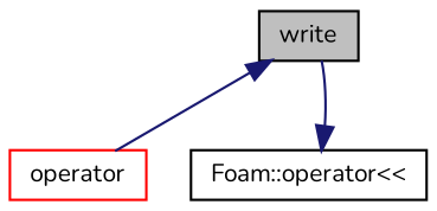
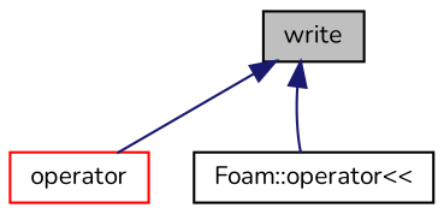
  digraph {
    fontname=Nunito
    rankdir=TB
    node [color=black fontname=Nunito fontsize=10 shape=record]
    edge [color=midnightblue dir=back fontname=Nunito fontsize=10 labelfontname=FreeSans labelfontsize=10 style=solid]
    n1 [fillcolor=grey75 fontcolor=black height=0.2 label=write style=filled width=0.4]
    n2 [color=red height=0.2 label=operator width=0.4]
    n3 [height=0.2 label="Foam::operator\<\<" width=0.4]
    n1 -> n2
-   n3 -> n1
+   n1 -> n3
  }
